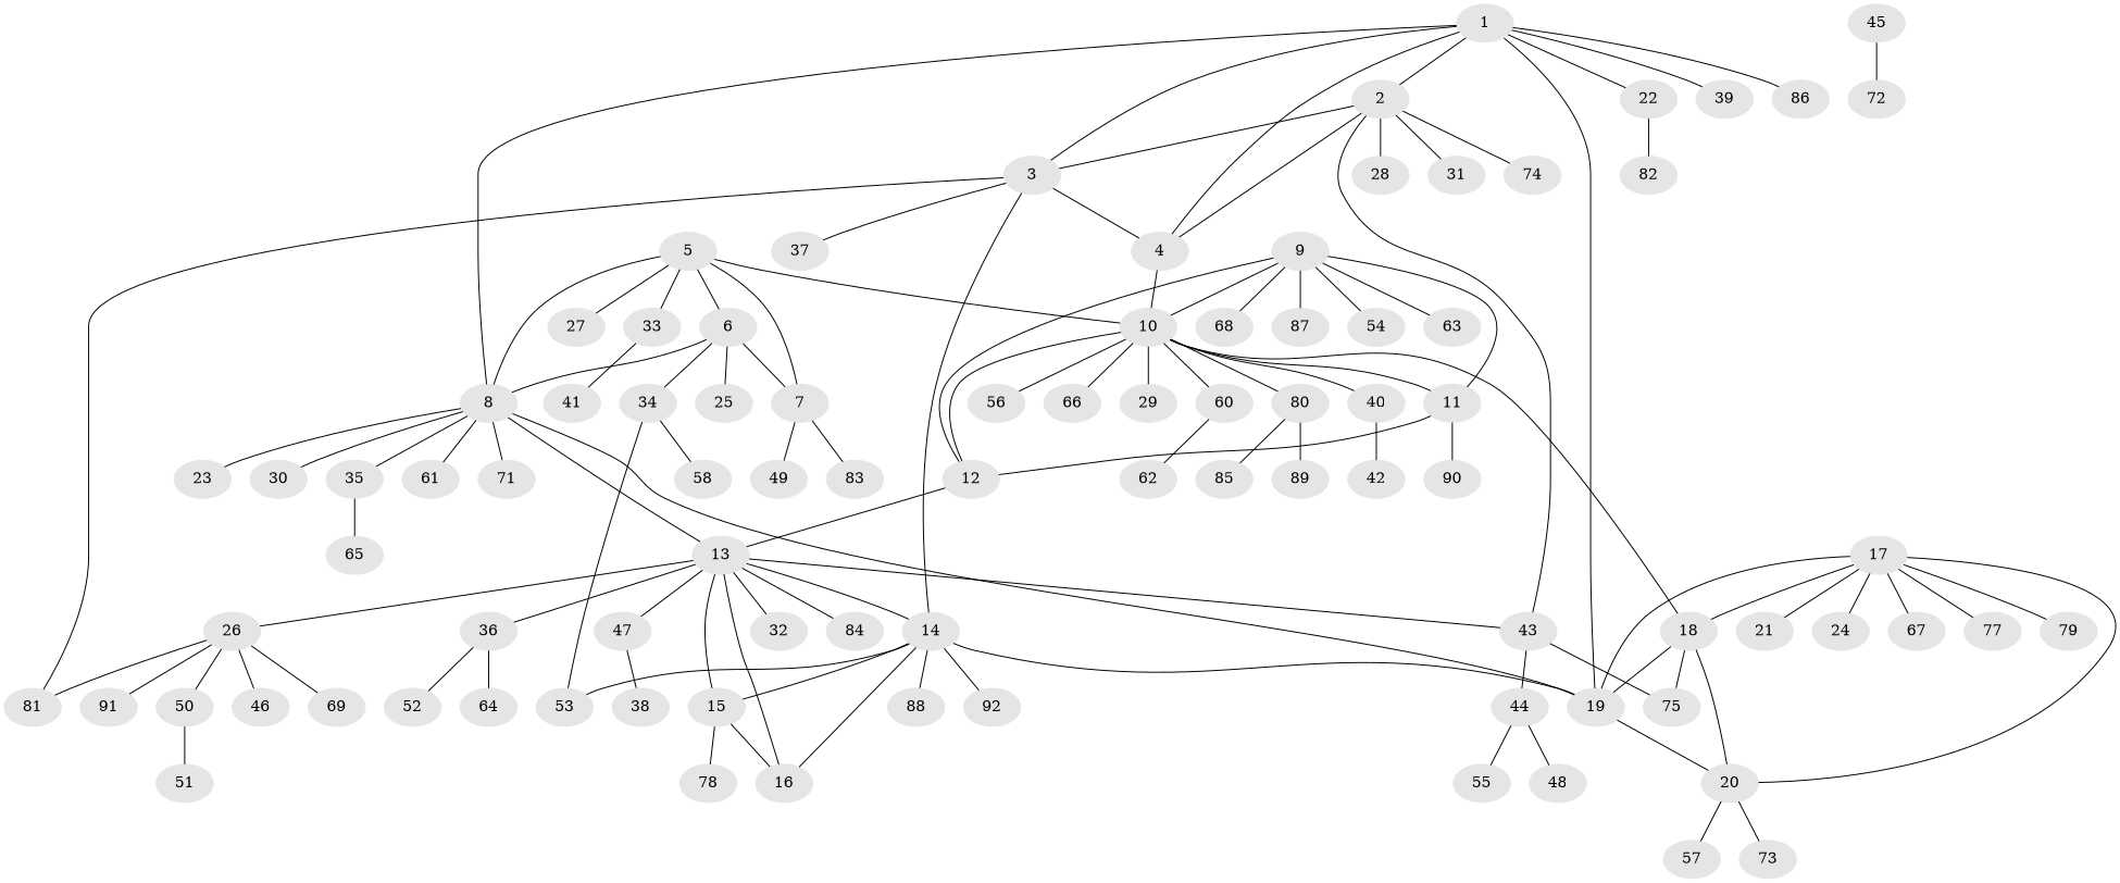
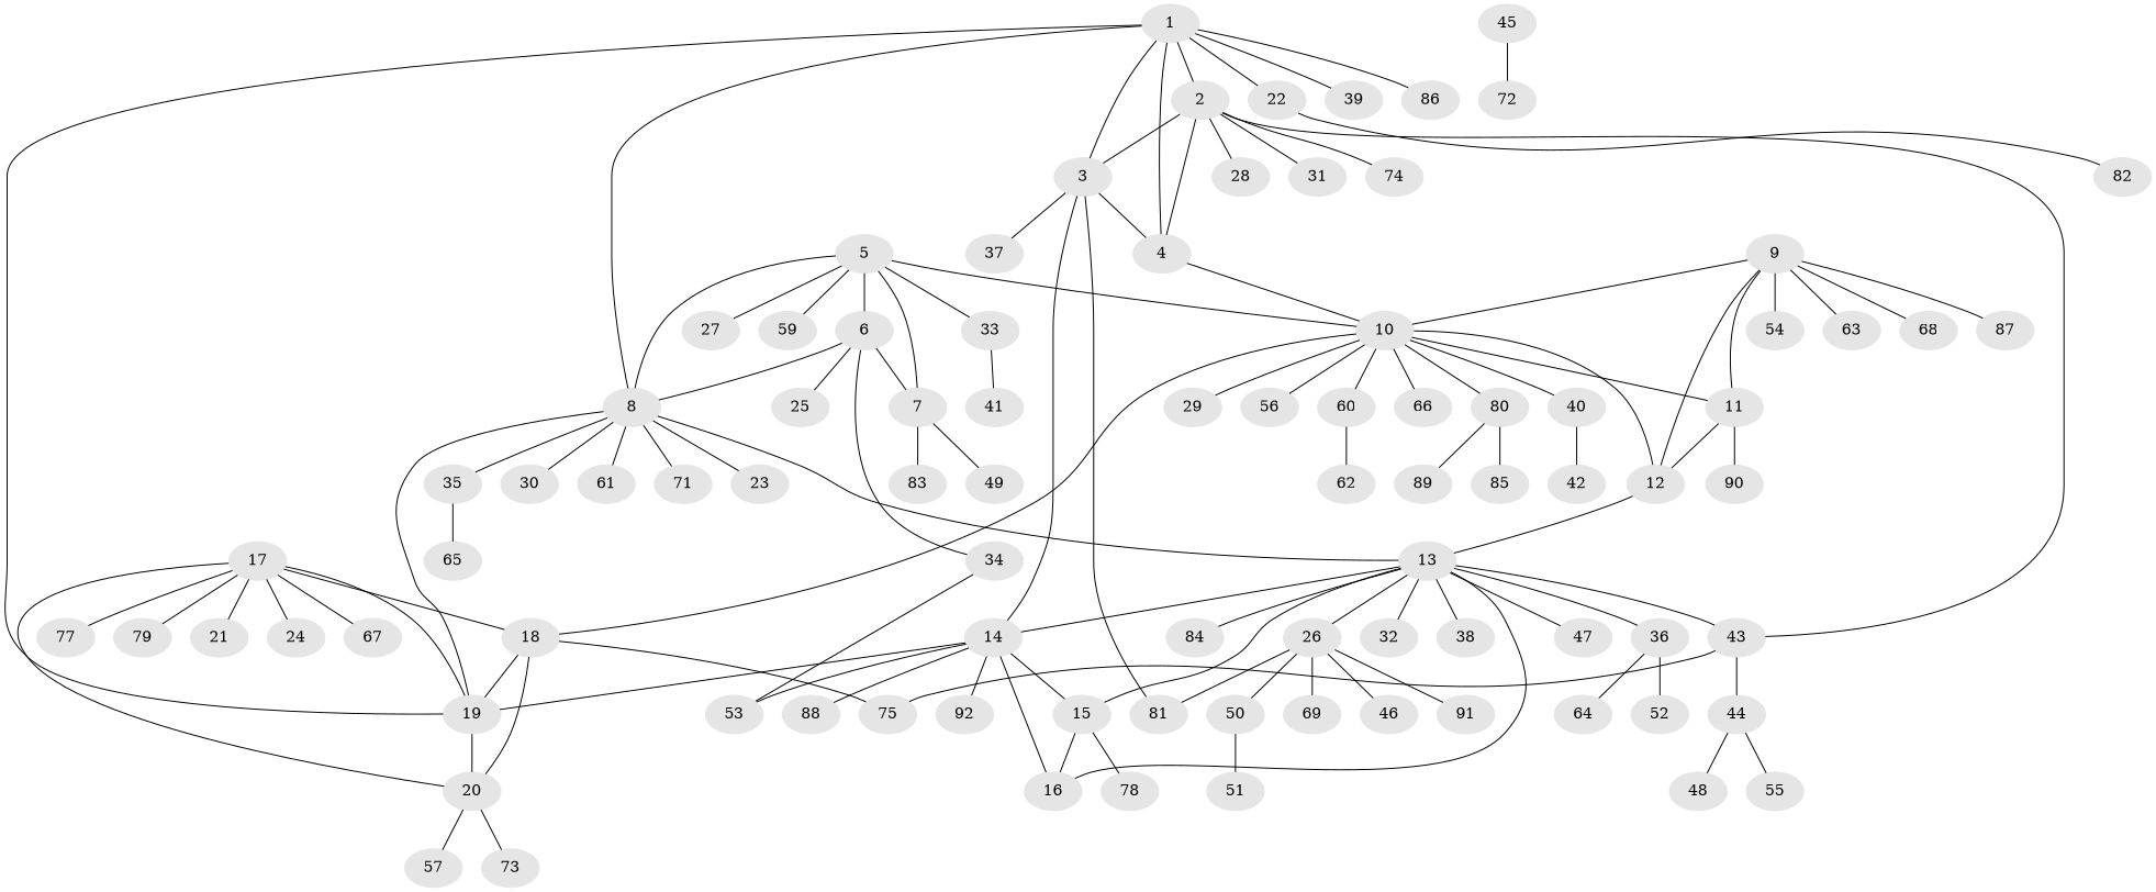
  graph {
    node [color=gray90 style=filled]
    1
    2
    3
    4
    8
    19
    22
    39
    86
    28
    31
    43
    74
    14
    37
    81
    10
    13
    23
    30
    35
    61
    71
    20
    82
    75
    44
    15
    16
    53
    88
    92
    45
    72
    11
    12
    18
    29
    40
    56
    60
    66
    80
    5
    6
    7
    27
    33
+   59
    25
    34
    49
    83
    41
-   58
    26
    32
    36
    38
    47
    84
    65
    9
    54
    63
    68
    87
    90
    42
    62
    85
    89
    78
    46
    50
    69
    91
    52
    64
    17
    21
    24
    67
    77
    79
    57
    73
    51
    48
    55
    1 -- 2
    1 -- 3
    1 -- 4
    1 -- 8
    1 -- 19
    1 -- 22
    1 -- 39
    1 -- 86
    2 -- 3
    2 -- 4
    2 -- 28
    2 -- 31
    2 -- 43
    2 -- 74
    3 -- 4
    3 -- 14
    3 -- 37
    3 -- 81
    4 -- 10
    8 -- 19
    8 -- 13
    8 -- 23
    8 -- 30
    8 -- 35
    8 -- 61
    8 -- 71
    19 -- 20
    22 -- 82
    43 -- 75
    43 -- 44
    14 -- 19
    14 -- 15
    14 -- 16
    14 -- 53
    14 -- 88
    14 -- 92
    10 -- 11
    10 -- 12
    10 -- 18
    10 -- 29
    10 -- 40
    10 -- 56
    10 -- 60
    10 -- 66
    10 -- 80
    13 -- 43
    13 -- 14
    13 -- 15
    13 -- 16
    13 -- 26
    13 -- 32
    13 -- 36
-   47 -- 38
+   13 -- 38
    13 -- 47
    13 -- 84
    35 -- 65
    20 -- 57
    20 -- 73
    44 -- 48
    44 -- 55
    15 -- 16
    15 -- 78
    45 -- 72
    11 -- 12
    11 -- 90
    12 -- 13
    18 -- 19
    18 -- 20
    18 -- 75
    40 -- 42
    60 -- 62
    80 -- 85
    80 -- 89
    5 -- 8
    5 -- 10
    5 -- 6
    5 -- 7
    5 -- 27
    5 -- 33
+   5 -- 59
    6 -- 8
    6 -- 7
    6 -- 25
    6 -- 34
    7 -- 49
    7 -- 83
    33 -- 41
    34 -- 53
-   34 -- 58
    26 -- 81
    26 -- 46
    26 -- 50
    26 -- 69
    26 -- 91
    36 -- 52
    36 -- 64
    9 -- 10
    9 -- 11
    9 -- 12
    9 -- 54
    9 -- 63
    9 -- 68
    9 -- 87
    50 -- 51
    17 -- 19
    17 -- 20
    17 -- 18
    17 -- 21
    17 -- 24
    17 -- 67
    17 -- 77
    17 -- 79
  }
